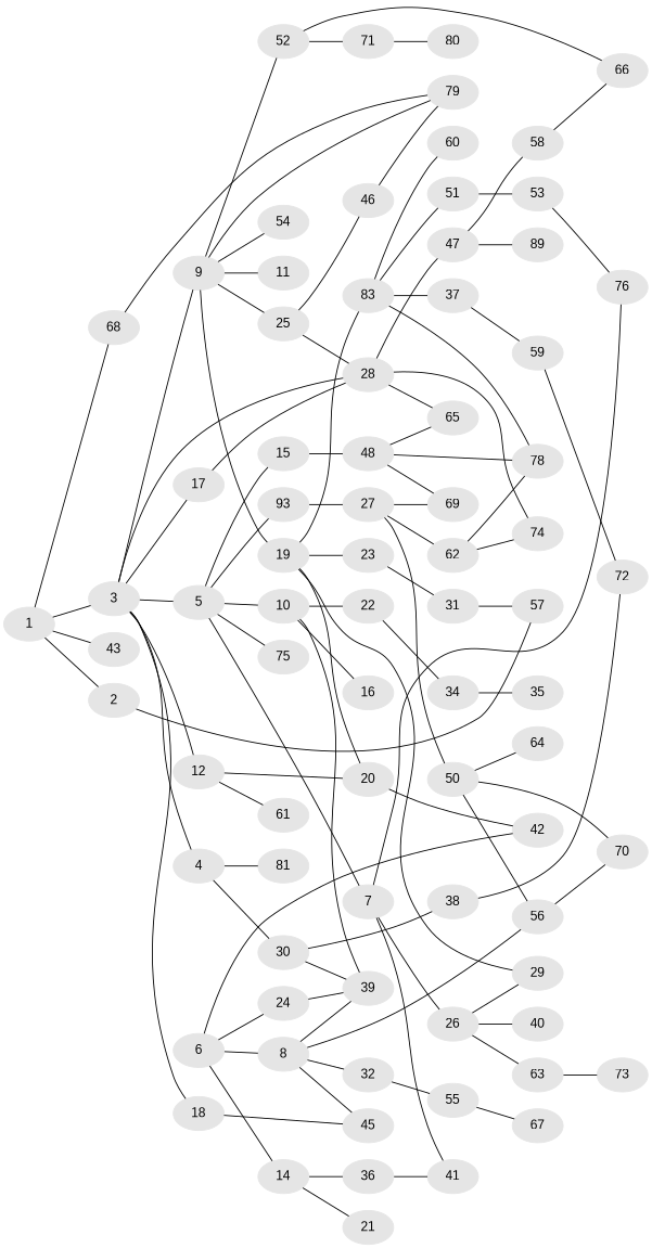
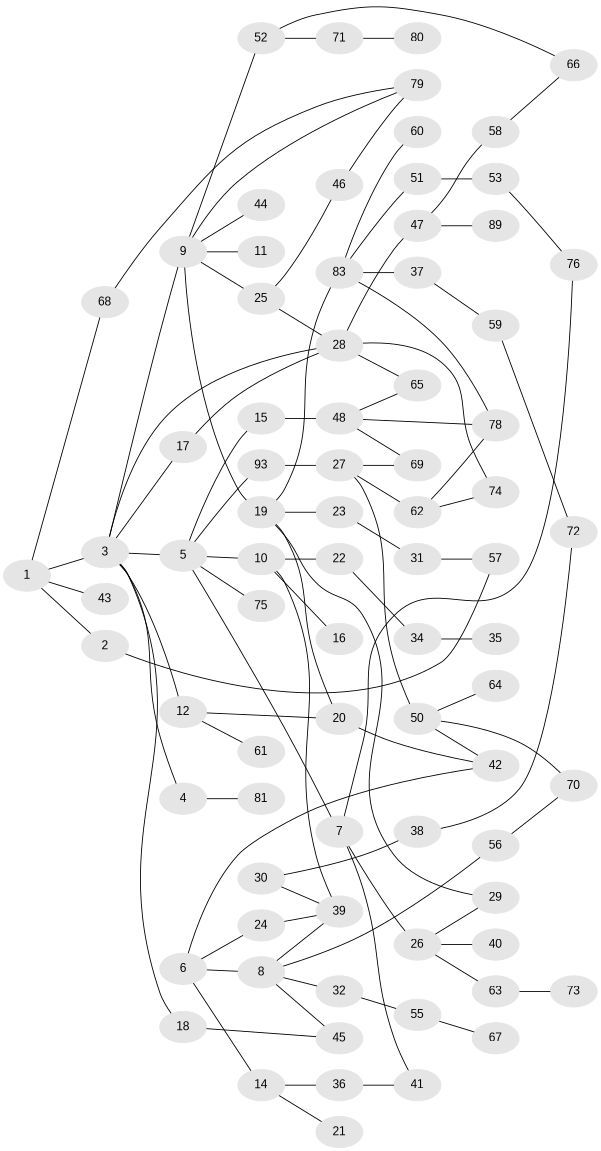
  graph {
    fontname="Liberation Sans"
    rankdir=LR
    node [color=gray90 fontname="Liberation Sans" style=filled]
    edge [fontname="Liberation Sans"]
    1
    2
    3
    43
    68
    57
    4
    5
    9
    12
    17
    18
    28
    79
    30
    81
    7
    10
    n19 [label=93]
    15
    75
    6
    8
    14
    24
    42
    11
    19
    25
    52
-   54
+   54 [label=44]
    20
    61
    45
    47
    65
    74
    39
    38
    26
    41
    76
    16
    22
    27
    48
    32
    56
    21
    36
    29
    40
    63
    55
    70
    23
    n57 [label=83]
    46
    66
    71
    34
    50
    62
    69
    78
    31
    37
    51
    60
    35
    73
    64
    n73 [label=89]
    58
    72
    67
    59
    53
    80
    1 -- 2
    1 -- 3
    1 -- 43
    1 -- 68
    2 -- 57
    3 -- 4
    3 -- 5
    3 -- 9
    3 -- 12
    3 -- 17
    3 -- 18
    3 -- 28
    68 -- 79
-   4 -- 30
    4 -- 81
    5 -- 7
    5 -- 10
    5 -- n19
    5 -- 15
    5 -- 75
    9 -- 79
    9 -- 11
    9 -- 19
    9 -- 25
    9 -- 52
    9 -- 54
    12 -- 20
    12 -- 61
    17 -- 28
    18 -- 45
    28 -- 47
    28 -- 65
    28 -- 74
    30 -- 39
    30 -- 38
    7 -- 26
    7 -- 41
    7 -- 76
    10 -- 39
    10 -- 16
    10 -- 22
    n19 -- 27
    15 -- 48
    6 -- 8
    6 -- 14
    6 -- 24
    6 -- 42
    8 -- 45
    8 -- 39
    8 -- 32
    8 -- 56
    14 -- 21
    14 -- 36
    24 -- 39
    19 -- 20
    19 -- 29
    19 -- 23
    19 -- n57
    25 -- 28
    25 -- 46
    52 -- 66
    52 -- 71
    20 -- 42
    47 -- n73
    47 -- 58
    38 -- 72
    26 -- 29
    26 -- 40
    26 -- 63
    22 -- 34
    27 -- 50
    27 -- 62
    27 -- 69
    48 -- 65
    48 -- 69
    48 -- 78
    32 -- 55
    56 -- 70
    36 -- 41
    63 -- 73
    55 -- 67
    23 -- 31
    n57 -- 78
    n57 -- 37
    n57 -- 51
    n57 -- 60
    46 -- 79
    71 -- 80
    34 -- 35
-   50 -- 56
+   50 -- 42
    50 -- 70
    50 -- 64
    62 -- 74
    62 -- 78
    31 -- 57
    37 -- 59
    51 -- 53
    58 -- 66
    59 -- 72
    53 -- 76
  }
